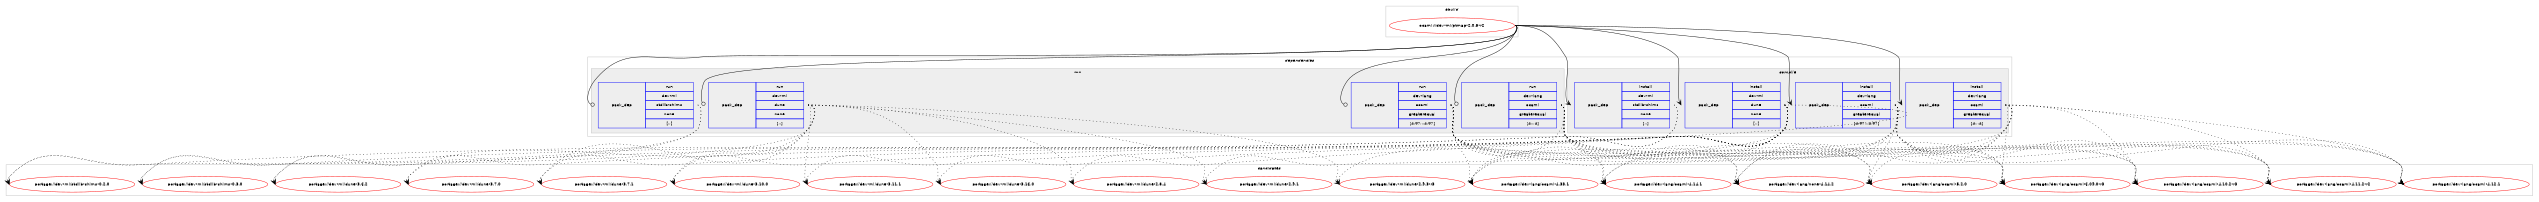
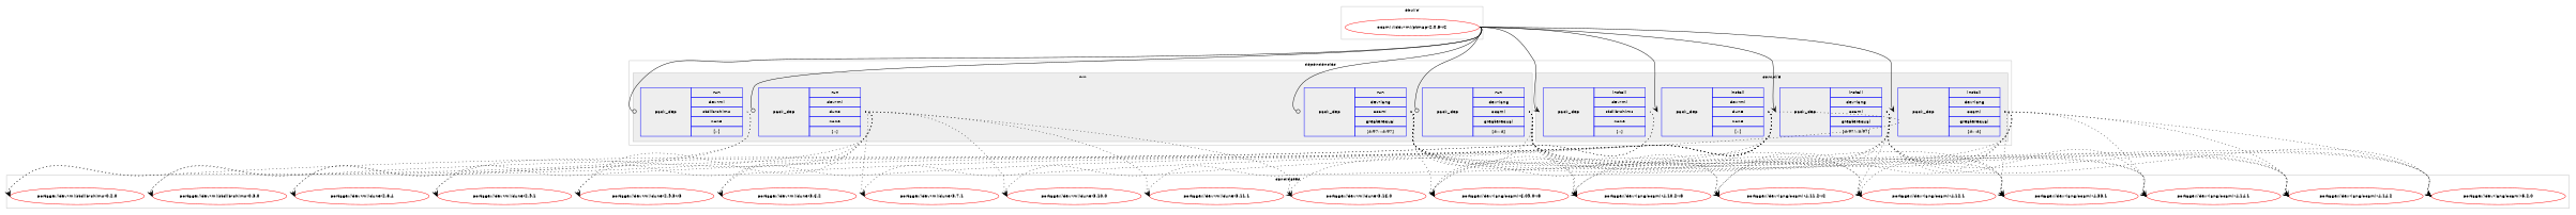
  digraph {
    compound=true
    concentrate=true
    fontname="DejaVu Sans"
    fontsize=10
    newrank=true
    rankdir=TB
    ranksep=1.5
    node [color=red fontname="DejaVu Sans" fontsize=10]
    edge [arrowhead=vee fontname="DejaVu Sans" headport=w style=dotted tailport=e weight=100]
    n1 [label="ocaml://dev-ml/ptmap-2.0.5-r2" width=4]
    n2 [color=blue label=<<TABLE BORDER="0" CELLBORDER="1" CELLSPACING="0" CELLPADDING="4" WIDTH="220"><TR><TD ROWSPAN="6" CELLPADDING="30">pack_dep</TD></TR><TR><TD WIDTH="110">install</TD></TR><TR><TD>dev-lang</TD></TR><TR><TD>ocaml</TD></TR><TR><TD>greaterequal</TD></TR><TR><TD>[4,,,4]</TD></TR></TABLE>> shape=none]
    n3 [color=blue label=<<TABLE BORDER="0" CELLBORDER="1" CELLSPACING="0" CELLPADDING="4" WIDTH="220"><TR><TD ROWSPAN="6" CELLPADDING="30">pack_dep</TD></TR><TR><TD WIDTH="110">install</TD></TR><TR><TD>dev-lang</TD></TR><TR><TD>ocaml</TD></TR><TR><TD>greaterequal</TD></TR><TR><TD>[4.07,,,4.07]</TD></TR></TABLE>> shape=none]
    n4 [color=blue label=<<TABLE BORDER="0" CELLBORDER="1" CELLSPACING="0" CELLPADDING="4" WIDTH="220"><TR><TD ROWSPAN="6" CELLPADDING="30">pack_dep</TD></TR><TR><TD WIDTH="110">install</TD></TR><TR><TD>dev-ml</TD></TR><TR><TD>dune</TD></TR><TR><TD>none</TD></TR><TR><TD>[,,]</TD></TR></TABLE>> shape=none]
    n5 [color=blue label=<<TABLE BORDER="0" CELLBORDER="1" CELLSPACING="0" CELLPADDING="4" WIDTH="220"><TR><TD ROWSPAN="6" CELLPADDING="30">pack_dep</TD></TR><TR><TD WIDTH="110">install</TD></TR><TR><TD>dev-ml</TD></TR><TR><TD>stdlib-shims</TD></TR><TR><TD>none</TD></TR><TR><TD>[,,]</TD></TR></TABLE>> shape=none]
    n6 [color=blue label=<<TABLE BORDER="0" CELLBORDER="1" CELLSPACING="0" CELLPADDING="4" WIDTH="220"><TR><TD ROWSPAN="6" CELLPADDING="30">pack_dep</TD></TR><TR><TD WIDTH="110">run</TD></TR><TR><TD>dev-lang</TD></TR><TR><TD>ocaml</TD></TR><TR><TD>greaterequal</TD></TR><TR><TD>[4,,,4]</TD></TR></TABLE>> shape=none]
    n7 [color=blue label=<<TABLE BORDER="0" CELLBORDER="1" CELLSPACING="0" CELLPADDING="4" WIDTH="220"><TR><TD ROWSPAN="6" CELLPADDING="30">pack_dep</TD></TR><TR><TD WIDTH="110">run</TD></TR><TR><TD>dev-lang</TD></TR><TR><TD>ocaml</TD></TR><TR><TD>greaterequal</TD></TR><TR><TD>[4.07,,,4.07]</TD></TR></TABLE>> shape=none]
    n8 [color=blue label=<<TABLE BORDER="0" CELLBORDER="1" CELLSPACING="0" CELLPADDING="4" WIDTH="220"><TR><TD ROWSPAN="6" CELLPADDING="30">pack_dep</TD></TR><TR><TD WIDTH="110">run</TD></TR><TR><TD>dev-ml</TD></TR><TR><TD>dune</TD></TR><TR><TD>none</TD></TR><TR><TD>[,,]</TD></TR></TABLE>> shape=none]
    n9 [color=blue label=<<TABLE BORDER="0" CELLBORDER="1" CELLSPACING="0" CELLPADDING="4" WIDTH="220"><TR><TD ROWSPAN="6" CELLPADDING="30">pack_dep</TD></TR><TR><TD WIDTH="110">run</TD></TR><TR><TD>dev-ml</TD></TR><TR><TD>stdlib-shims</TD></TR><TR><TD>none</TD></TR><TR><TD>[,,]</TD></TR></TABLE>> shape=none]
    n10 [label="portage://dev-lang/ocaml-5.2.0" width=4]
-   n11 [label="portage://dev-lang/none-4.14.2" width=4]
+   n11 [label="portage://dev-lang/ocaml-4.14.2" width=4]
    n12 [label="portage://dev-lang/ocaml-4.14.1" width=4]
    n13 [label="portage://dev-lang/ocaml-4.33.1" width=4]
    n14 [label="portage://dev-lang/ocaml-4.12.1" width=4]
    n15 [label="portage://dev-lang/ocaml-4.11.2-r2" width=4]
    n16 [label="portage://dev-lang/ocaml-4.10.2-r3" width=4]
    n17 [label="portage://dev-lang/ocaml-6.09.0-r3" width=4]
    n18 [label="portage://dev-ml/dune-3.16.0" width=4]
    n19 [label="portage://dev-ml/dune-3.11.1" width=4]
    n20 [label="portage://dev-ml/dune-3.10.0" width=4]
    n21 [label="portage://dev-ml/dune-3.7.1" width=4]
-   n22 [label="portage://dev-ml/dune-3.7.0" width=4]
    n23 [label="portage://dev-ml/dune-3.6.2" width=4]
    n24 [label="portage://dev-ml/dune-2.9.3-r3" width=4]
    n25 [label="portage://dev-ml/dune-2.9.1" width=4]
    n26 [label="portage://dev-ml/dune-2.8.4" width=4]
    n27 [label="portage://dev-ml/stdlib-shims-0.3.0" width=4]
    n28 [label="portage://dev-ml/stdlib-shims-0.2.0" width=4]
    subgraph cluster_1 {
      color=gray
      label=<<i>ebuild</i>>
      n1
    }
    subgraph cluster_2 {
      color=gray
      label=<<i>dependencies</i>>
      subgraph cluster_3 {
        color=gray
        fillcolor="#eeeeee"
        label=<<i>compile</i>>
        style=filled
        subgraph sub_4 {
          color=gray
          fillcolor="#eeeeee"
          label=<<i>compile</i>>
          style=filled
          n2
        }
        subgraph sub_5 {
          color=gray
          fillcolor="#eeeeee"
          label=<<i>compile</i>>
          style=filled
          n3
        }
        subgraph sub_6 {
          color=gray
          fillcolor="#eeeeee"
          label=<<i>compile</i>>
          style=filled
          n4
        }
        subgraph sub_7 {
          color=gray
          fillcolor="#eeeeee"
          label=<<i>compile</i>>
          style=filled
          n5
        }
      }
      subgraph cluster_8 {
        color=gray
        fillcolor="#eeeeee"
        label=<<i>compile and run</i>>
        style=filled
      }
      subgraph cluster_9 {
        color=gray
        fillcolor="#eeeeee"
        label=<<i>run</i>>
        style=filled
        subgraph sub_10 {
          color=gray
          fillcolor="#eeeeee"
          label=<<i>run</i>>
          style=filled
          n6
        }
        subgraph sub_11 {
          color=gray
          fillcolor="#eeeeee"
          label=<<i>run</i>>
          style=filled
          n7
        }
        subgraph sub_12 {
          color=gray
          fillcolor="#eeeeee"
          label=<<i>run</i>>
          style=filled
          n8
        }
        subgraph sub_13 {
          color=gray
          fillcolor="#eeeeee"
          label=<<i>run</i>>
          style=filled
          n9
        }
      }
    }
    subgraph cluster_14 {
      color=gray
      label=<<i>candidates</i>>
      rank=same
      subgraph sub_15 {
        color=black
        label=<<i>candidates</i>>
        nodesep=1
        rank=same
        n10
        n11
        n12
        n13
        n14
        n15
        n16
        n17
      }
      subgraph sub_16 {
        color=black
        label=<<i>candidates</i>>
        nodesep=1
        rank=same
        n10
        n11
        n12
        n13
        n14
        n15
        n16
        n17
      }
      subgraph sub_17 {
        color=black
        label=<<i>candidates</i>>
        nodesep=1
        rank=same
        n18
        n19
        n20
        n21
-       n22
        n23
        n24
        n25
        n26
      }
      subgraph sub_18 {
        color=black
        label=<<i>candidates</i>>
        nodesep=1
        rank=same
        n27
        n28
      }
      subgraph sub_19 {
        color=black
        label=<<i>candidates</i>>
        nodesep=1
        rank=same
        n10
        n11
        n12
        n13
        n14
        n15
        n16
        n17
      }
      subgraph sub_20 {
        color=black
        label=<<i>candidates</i>>
        nodesep=1
        rank=same
        n10
        n11
        n12
        n13
        n14
        n15
        n16
        n17
      }
      subgraph sub_21 {
        color=black
        label=<<i>candidates</i>>
        nodesep=1
        rank=same
        n18
        n19
        n20
        n21
-       n22
        n23
        n24
        n25
        n26
      }
      subgraph sub_22 {
        color=black
        label=<<i>candidates</i>>
        nodesep=1
        rank=same
        n27
        n28
      }
    }
    n1 -> n2 [style=solid weight=20]
    n1 -> n3 [style=solid weight=20]
    n1 -> n4 [style=solid weight=20]
    n1 -> n5 [style=solid weight=20]
    n1 -> n6 [arrowhead=odot style=solid weight=20]
    n1 -> n7 [arrowhead=odot style=solid weight=20]
    n1 -> n8 [arrowhead=odot style=solid weight=20]
    n1 -> n9 [arrowhead=odot style=solid weight=20]
    n2 -> n10
    n2 -> n11
    n2 -> n12
    n2 -> n13
    n2 -> n14
    n2 -> n15
    n2 -> n16
    n2 -> n17
    n3 -> n10
    n3 -> n11
    n3 -> n12
    n3 -> n13
    n3 -> n14
    n3 -> n15
    n3 -> n16
    n3 -> n17
    n4 -> n18
    n4 -> n19
    n4 -> n20
    n4 -> n21
-   n4 -> n22
    n4 -> n23
    n4 -> n24
    n4 -> n25
    n4 -> n26
    n5 -> n27
    n5 -> n28
    n6 -> n10
    n6 -> n11
    n6 -> n12
    n6 -> n13
    n6 -> n14
    n6 -> n15
    n6 -> n16
    n6 -> n17
    n7 -> n10
    n7 -> n11
    n7 -> n12
    n7 -> n13
    n7 -> n14
    n7 -> n15
    n7 -> n16
    n7 -> n17
    n8 -> n18
    n8 -> n19
    n8 -> n20
    n8 -> n21
-   n8 -> n22
    n8 -> n23
    n8 -> n24
    n8 -> n25
    n8 -> n26
    n9 -> n27
    n9 -> n28
  }
